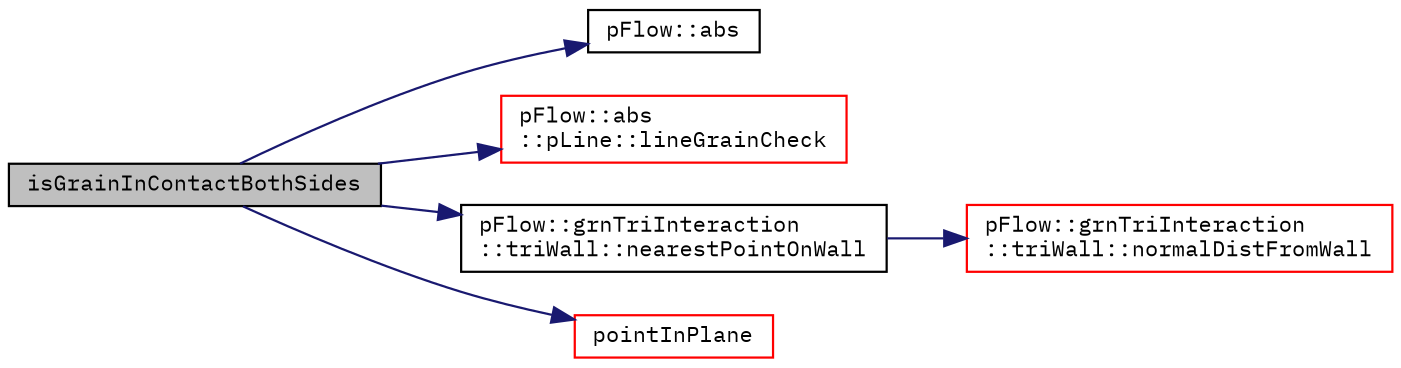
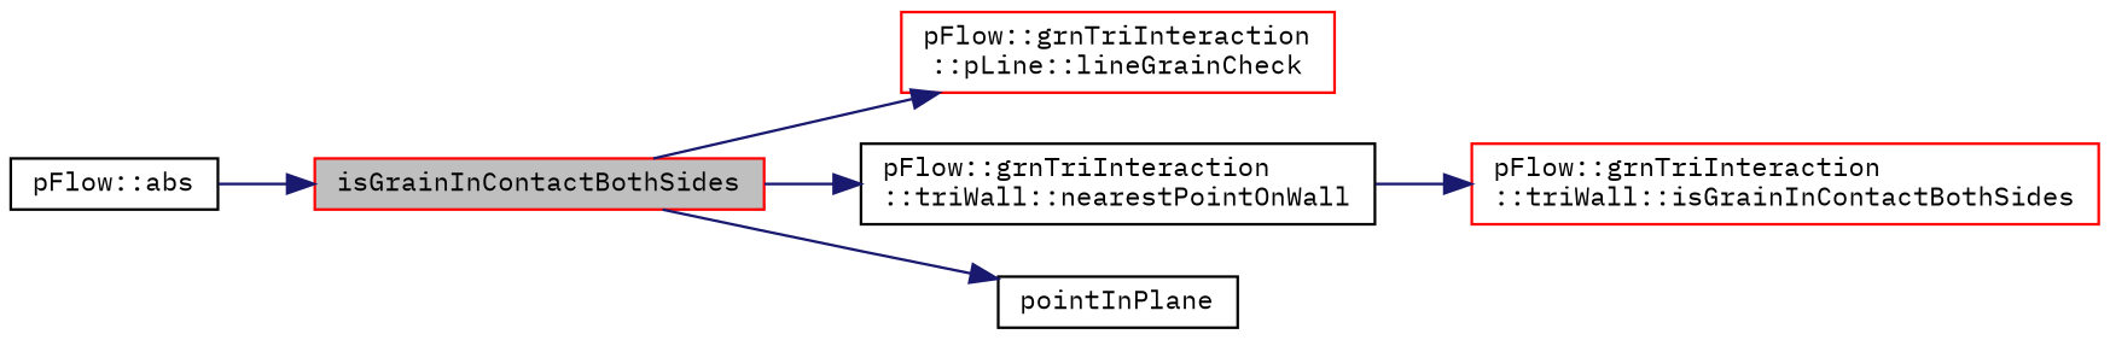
  digraph {
    fontname="IBM Plex Mono"
    rankdir=LR
    node [color=black fillcolor=white fontname="IBM Plex Mono" fontsize=10 shape=record style=filled]
    edge [color=midnightblue fontname="IBM Plex Mono" fontsize=10 labelfontname=Helvetica labelfontsize=10 style=solid]
-   n1 [fillcolor=grey75 fontcolor=black height=0.2 label=isGrainInContactBothSides width=0.4]
+   n1 [color=red fillcolor=grey75 fontcolor=black height=0.2 label=isGrainInContactBothSides width=0.4]
    n2 [height=0.2 label="pFlow::abs" width=0.4]
-   n3 [color=red height=0.2 label="pFlow::abs\l::pLine::lineGrainCheck" width=0.4]
+   n3 [color=red height=0.2 label="pFlow::grnTriInteraction\l::pLine::lineGrainCheck" width=0.4]
    n4 [height=0.2 label="pFlow::grnTriInteraction\l::triWall::nearestPointOnWall" width=0.4]
-   n5 [color=red height=0.2 label=pointInPlane width=0.4]
-   n6 [color=red height=0.2 label="pFlow::grnTriInteraction\l::triWall::normalDistFromWall" width=0.4]
-   n1 -> n2
+   n5 [height=0.2 label=pointInPlane width=0.4]
+   n6 [color=red height=0.2 label="pFlow::grnTriInteraction\l::triWall::isGrainInContactBothSides" width=0.4]
+   n2 -> n1
    n1 -> n3
    n1 -> n4
    n1 -> n5
    n4 -> n6
  }
